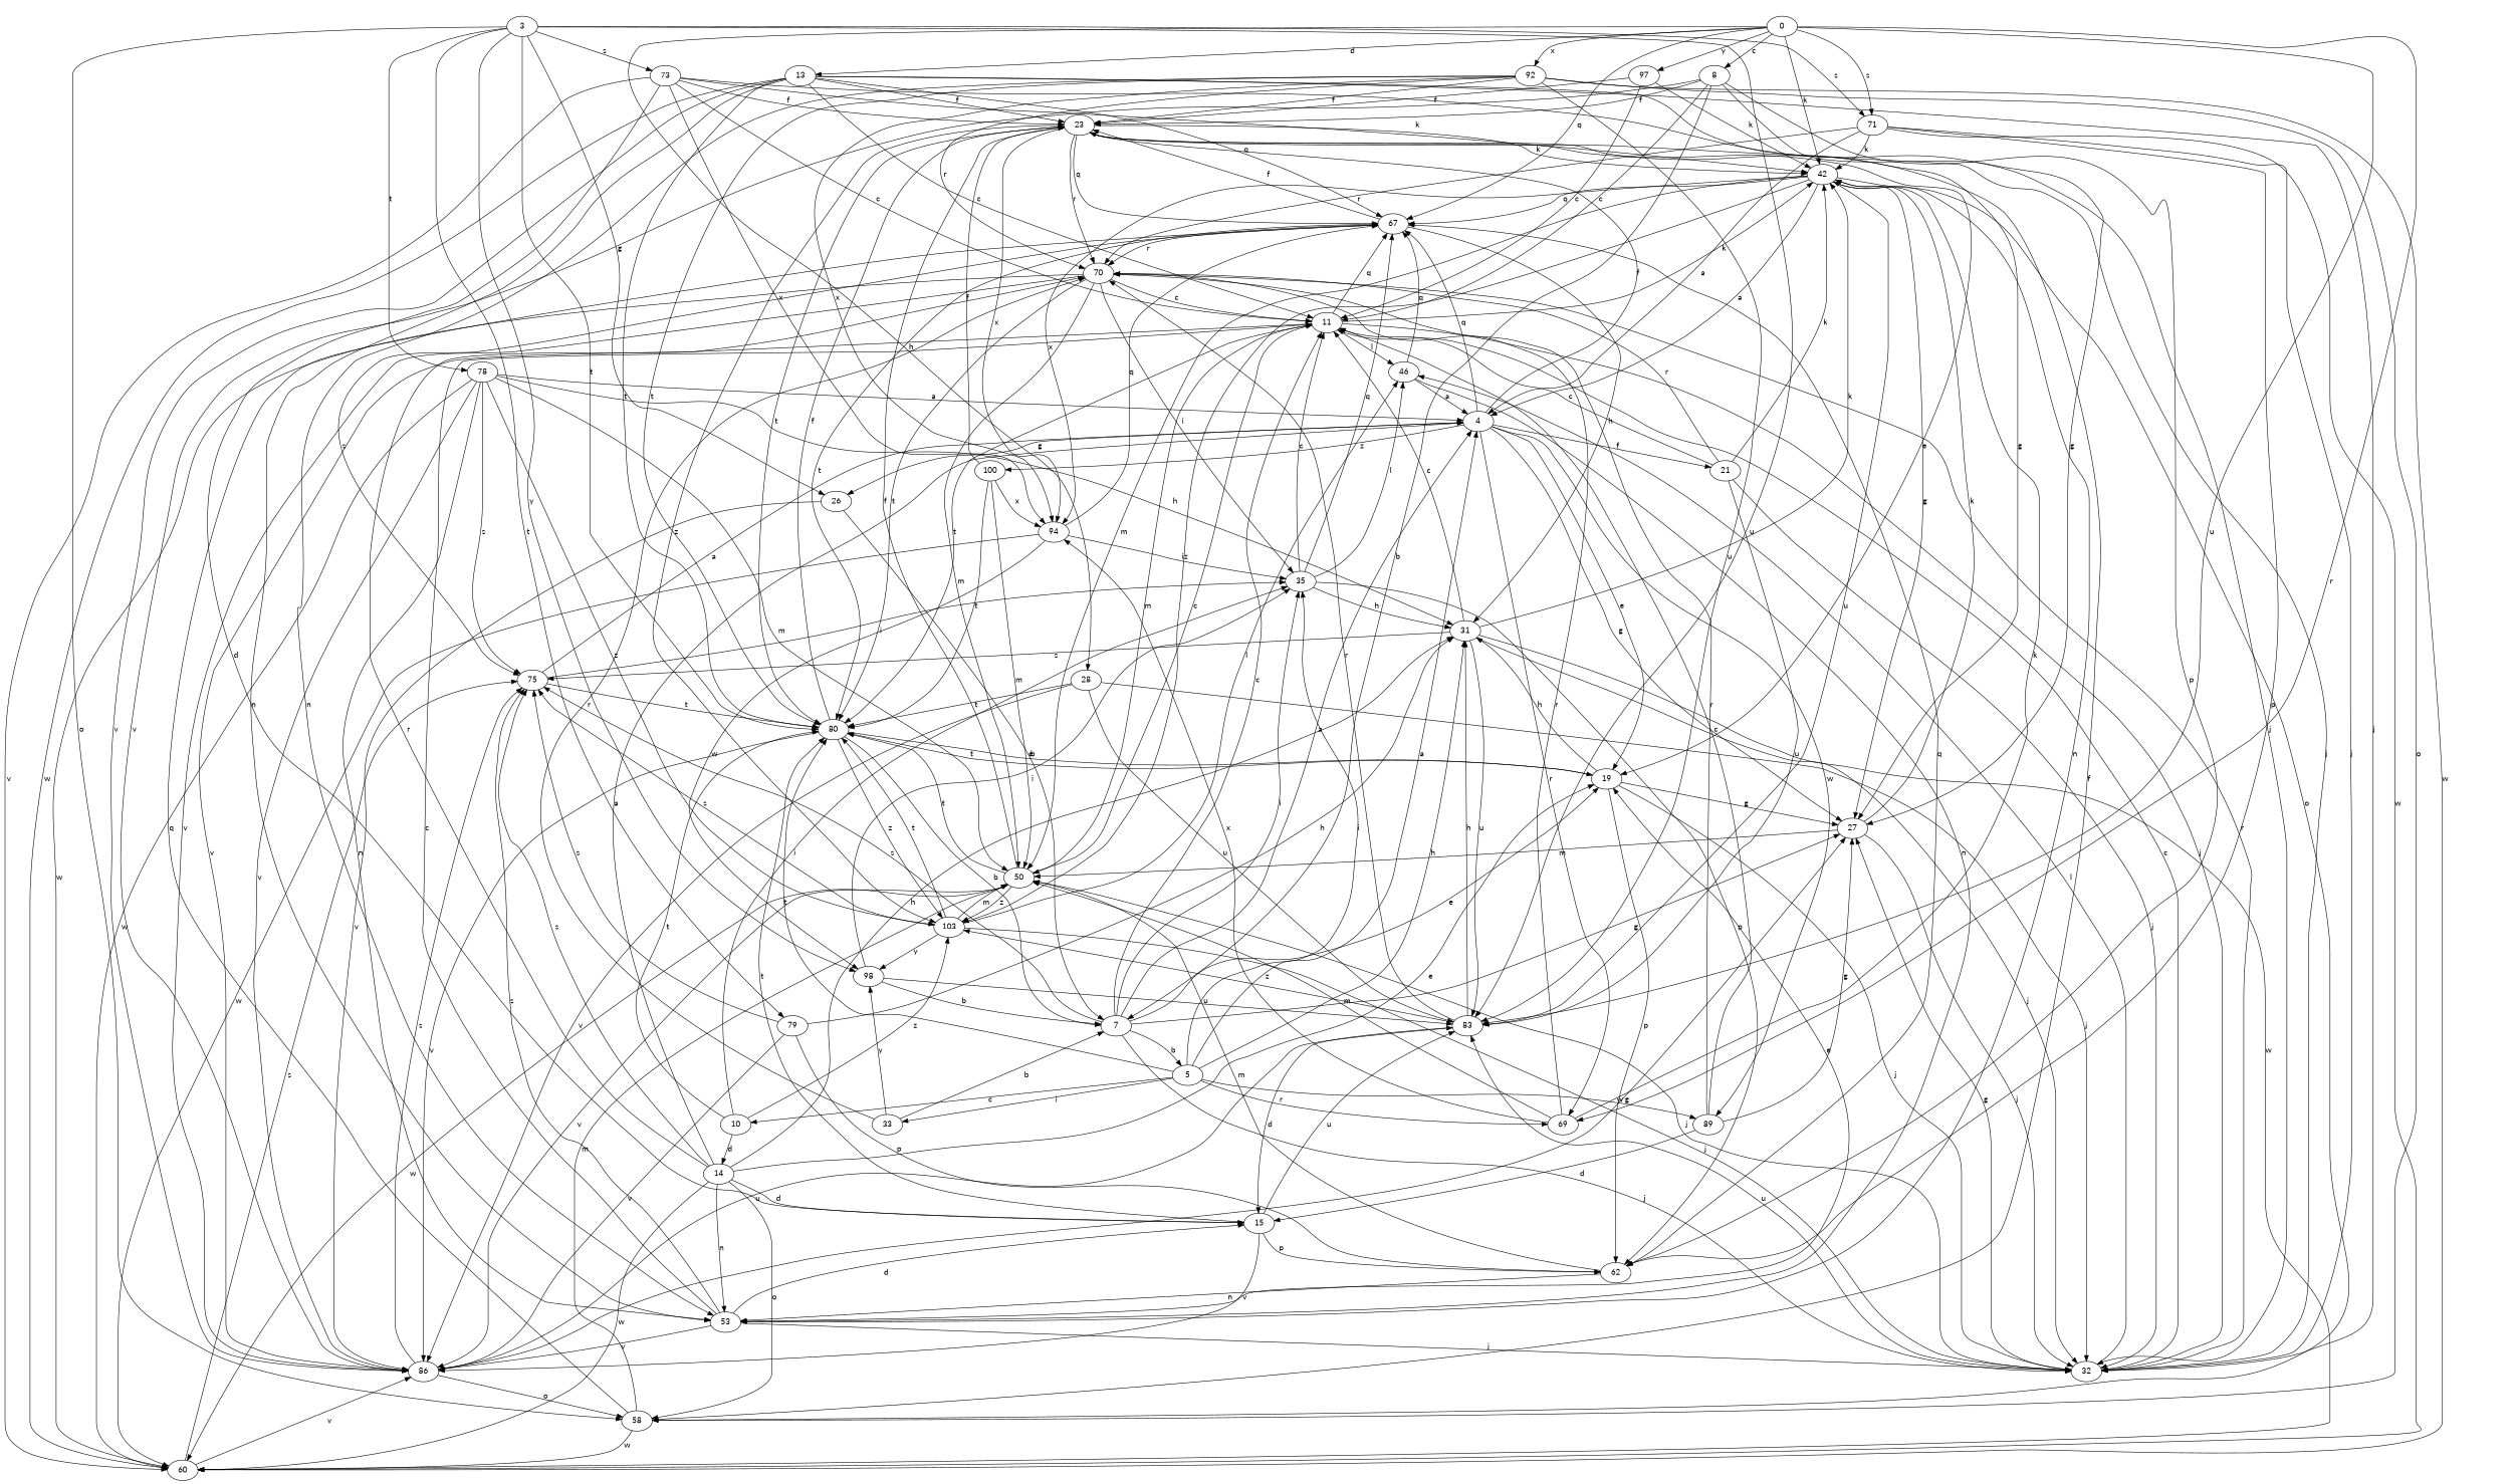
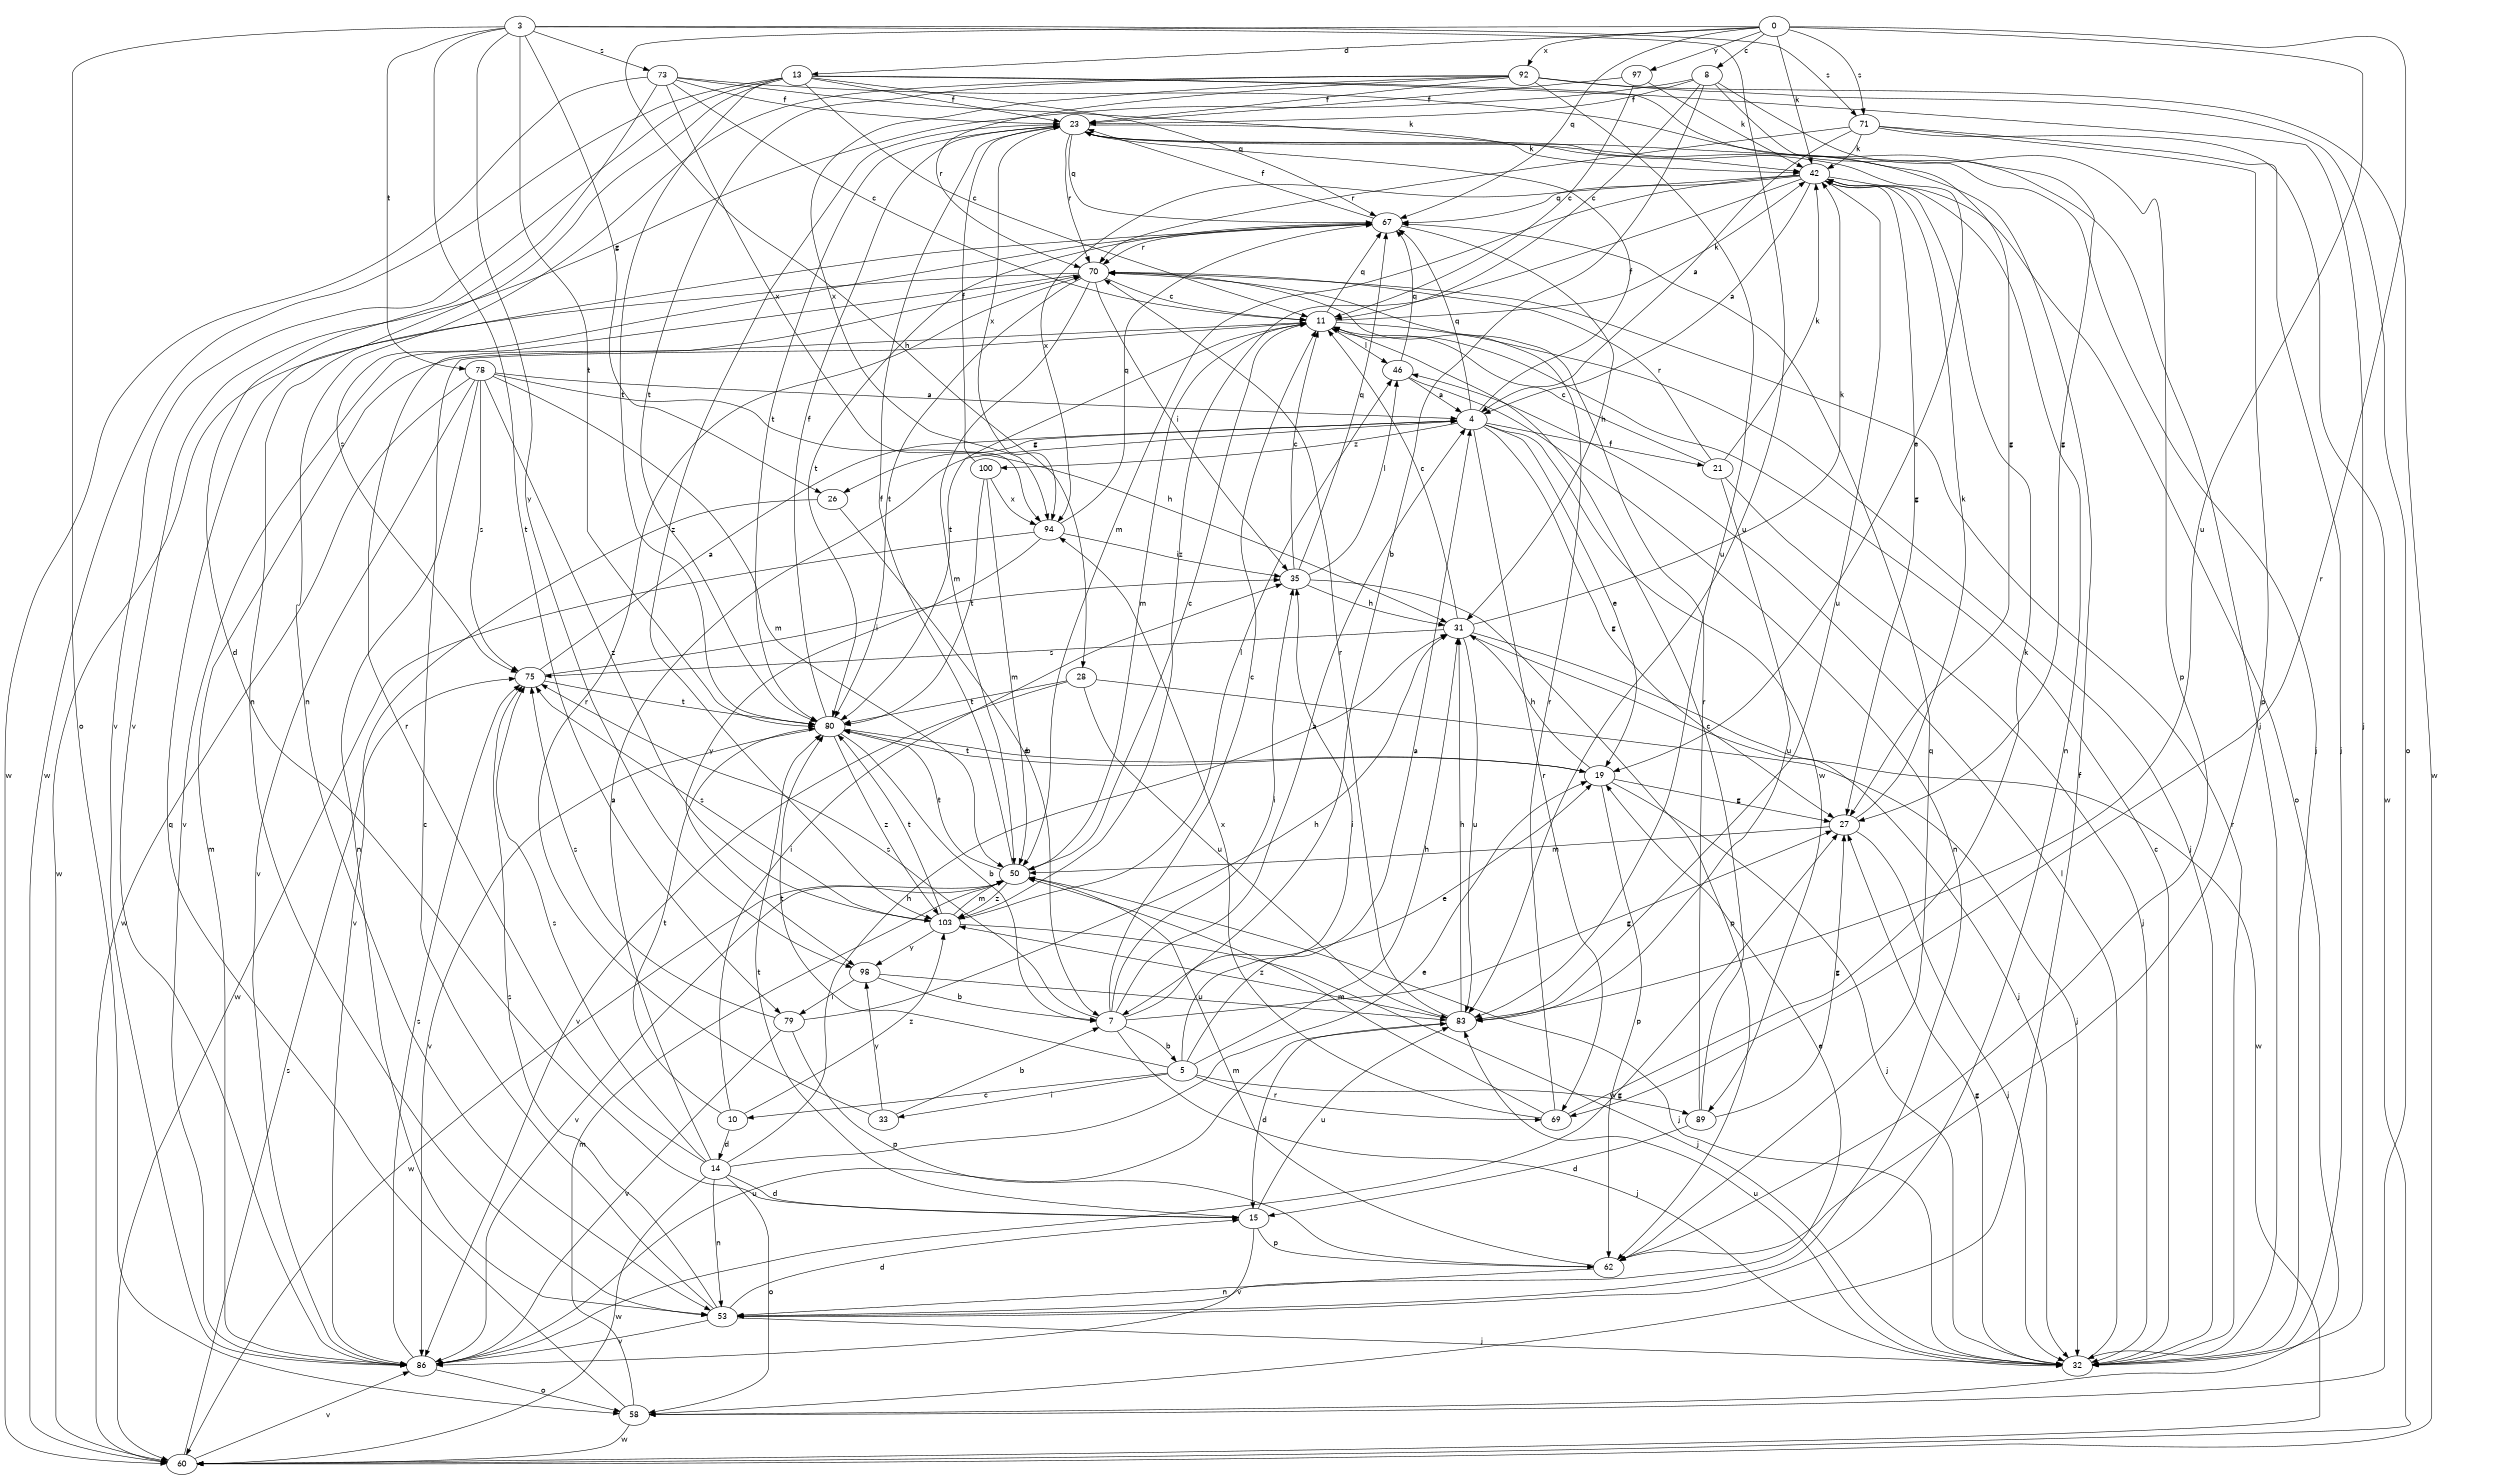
  strict digraph {
    fontname=Lato
    node [fontname=Lato]
    edge [fontname=Lato]
    0
    8
    13
    28
    42
    67
    69
    71
    83
    92
    97
    23
    27
    7
    11
    62
    86
    80
    n19 [label=32]
    53
    n21 [label=60]
    58
    4
    103
    50
    94
    31
    75
    70
    15
    3
    26
    73
    78
    79
    98
    19
    35
    21
    89
    100
    5
    10
    33
    14
    46
    0 -> 8 [label=c]
    0 -> 13 [label=d]
    0 -> 28 [label=h]
    0 -> 42 [label=k]
    0 -> 67 [label=q]
    0 -> 69 [label=r]
    0 -> 71 [label=s]
    0 -> 83 [label=u]
    0 -> 92 [label=x]
    0 -> 97 [label=y]
    8 -> 23 [label=f]
    8 -> 27 [label=g]
    8 -> 7 [label=b]
    8 -> 11 [label=c]
    8 -> 62 [label=p]
    8 -> 86 [label=v]
    13 -> 67 [label=q]
    13 -> 23 [label=f]
    13 -> 27 [label=g]
    13 -> 11 [label=c]
    13 -> 86 [label=v]
    13 -> 80 [label=t]
    13 -> n19 [label=j]
    13 -> 53 [label=n]
    13 -> n21 [label=w]
    28 -> 83 [label=u]
    28 -> 86 [label=v]
    28 -> 80 [label=t]
    28 -> n19 [label=j]
    42 -> 67 [label=q]
    42 -> 83 [label=u]
    42 -> 27 [label=g]
    42 -> 53 [label=n]
    42 -> 58 [label=o]
    42 -> 4 [label=a]
    42 -> 103 [label=z]
    42 -> 50 [label=m]
    42 -> 94 [label=x]
    67 -> 23 [label=f]
    67 -> 80 [label=t]
    67 -> 31 [label=h]
    67 -> 75 [label=s]
    67 -> 70 [label=r]
    69 -> 42 [label=k]
    69 -> 50 [label=m]
    69 -> 94 [label=x]
    69 -> 70 [label=r]
    71 -> 42 [label=k]
    71 -> 62 [label=p]
    71 -> n19 [label=j]
    71 -> n21 [label=w]
    71 -> 4 [label=a]
    71 -> 70 [label=r]
    83 -> 103 [label=z]
    83 -> 31 [label=h]
    83 -> 70 [label=r]
    83 -> 15 [label=d]
    92 -> 83 [label=u]
    92 -> 23 [label=f]
    92 -> 80 [label=t]
    92 -> 53 [label=n]
    92 -> n21 [label=w]
    92 -> 58 [label=o]
    92 -> 94 [label=x]
    92 -> 70 [label=r]
    97 -> 42 [label=k]
    97 -> 23 [label=f]
    97 -> 11 [label=c]
    23 -> 42 [label=k]
    23 -> 67 [label=q]
    23 -> 80 [label=t]
    23 -> n19 [label=j]
    23 -> 103 [label=z]
    23 -> 94 [label=x]
    23 -> 70 [label=r]
    23 -> 19 [label=e]
    27 -> 42 [label=k]
    27 -> n19 [label=j]
    27 -> 50 [label=m]
    7 -> 27 [label=g]
    7 -> 11 [label=c]
    7 -> n19 [label=j]
    7 -> 4 [label=a]
    7 -> 75 [label=s]
    7 -> 19 [label=e]
    7 -> 35 [label=i]
    7 -> 5 [label=b]
    11 -> 42 [label=k]
    11 -> 67 [label=q]
-   11 -> 86 [label=v]
+   11 -> 86 [label=m]
    11 -> 80 [label=t]
    11 -> n19 [label=j]
    11 -> 50 [label=m]
    11 -> 46 [label=l]
    62 -> 67 [label=q]
    62 -> 53 [label=n]
    62 -> 50 [label=m]
    86 -> 83 [label=u]
    86 -> 27 [label=g]
    86 -> 58 [label=o]
    86 -> 75 [label=s]
    80 -> 23 [label=f]
    80 -> 7 [label=b]
    80 -> 86 [label=v]
    80 -> 103 [label=z]
    80 -> 19 [label=e]
    n19 -> 83 [label=u]
    n19 -> 27 [label=g]
    n19 -> 11 [label=c]
    n19 -> 70 [label=r]
    n19 -> 46 [label=l]
    53 -> 11 [label=c]
    53 -> 86 [label=v]
    53 -> n19 [label=j]
    53 -> 75 [label=s]
    53 -> 15 [label=d]
    53 -> 19 [label=e]
    n21 -> 86 [label=v]
    n21 -> 75 [label=s]
    58 -> 67 [label=q]
    58 -> 23 [label=f]
    58 -> n21 [label=w]
    58 -> 50 [label=m]
    4 -> 67 [label=q]
    4 -> 69 [label=r]
    4 -> 23 [label=f]
    4 -> 27 [label=g]
    4 -> 26 [label=g]
    4 -> 19 [label=e]
    4 -> 21 [label=f]
    4 -> 89 [label=w]
    4 -> 100 [label=z]
    103 -> 80 [label=t]
    103 -> n19 [label=j]
    103 -> 50 [label=m]
    103 -> 75 [label=s]
    103 -> 98 [label=y]
    103 -> 46 [label=l]
    50 -> 23 [label=f]
    50 -> 11 [label=c]
    50 -> 86 [label=v]
    50 -> 80 [label=t]
    50 -> n19 [label=j]
    50 -> n21 [label=w]
    50 -> 103 [label=z]
    94 -> 67 [label=q]
    94 -> n21 [label=w]
-   94 -> 98 [label=w]
+   94 -> 98 [label=y]
    94 -> 35 [label=i]
    31 -> 42 [label=k]
    31 -> 83 [label=u]
    31 -> 11 [label=c]
    31 -> n19 [label=j]
    31 -> n21 [label=w]
    31 -> 75 [label=s]
    75 -> 80 [label=t]
    75 -> 4 [label=a]
    75 -> 35 [label=i]
    70 -> 11 [label=c]
    70 -> 86 [label=v]
    70 -> 80 [label=t]
    70 -> n21 [label=w]
    70 -> 50 [label=m]
    70 -> 35 [label=i]
    15 -> 83 [label=u]
    15 -> 62 [label=p]
    15 -> 86 [label=v]
    15 -> 80 [label=t]
    3 -> 71 [label=s]
    3 -> 83 [label=u]
    3 -> 80 [label=t]
    3 -> 58 [label=o]
    3 -> 26 [label=g]
    3 -> 73 [label=s]
    3 -> 78 [label=t]
    3 -> 79 [label=t]
    3 -> 98 [label=y]
    26 -> 7 [label=b]
    26 -> 86 [label=v]
    73 -> 42 [label=k]
    73 -> 23 [label=f]
    73 -> 11 [label=c]
    73 -> n19 [label=j]
-   73 -> n21 [label=v]
+   73 -> n21 [label=w]
    73 -> 94 [label=x]
    73 -> 15 [label=d]
    78 -> 86 [label=v]
    78 -> 53 [label=n]
    78 -> n21 [label=w]
    78 -> 4 [label=a]
    78 -> 103 [label=z]
    78 -> 50 [label=m]
    78 -> 31 [label=h]
    78 -> 75 [label=s]
    79 -> 62 [label=p]
    79 -> 86 [label=v]
    79 -> 31 [label=h]
    79 -> 75 [label=s]
    98 -> 83 [label=u]
    98 -> 7 [label=b]
-   98 -> 35 [label=i]
+   98 -> 79 [label=i]
    19 -> 27 [label=g]
    19 -> 62 [label=p]
    19 -> 80 [label=t]
    19 -> n19 [label=j]
    19 -> 31 [label=h]
    35 -> 67 [label=q]
    35 -> 11 [label=c]
    35 -> 62 [label=p]
    35 -> 31 [label=h]
    35 -> 46 [label=l]
    21 -> 42 [label=k]
    21 -> 83 [label=u]
    21 -> 11 [label=c]
    21 -> n19 [label=j]
    21 -> 70 [label=r]
    89 -> 27 [label=g]
    89 -> 11 [label=c]
    89 -> 70 [label=r]
    89 -> 15 [label=d]
    100 -> 23 [label=f]
    100 -> 80 [label=t]
    100 -> 50 [label=m]
    100 -> 94 [label=x]
    5 -> 69 [label=r]
    5 -> 80 [label=t]
    5 -> 4 [label=a]
    5 -> 31 [label=h]
    5 -> 35 [label=i]
    5 -> 89 [label=w]
    5 -> 10 [label=c]
    5 -> 33 [label=i]
    10 -> 80 [label=t]
    10 -> 103 [label=z]
    10 -> 35 [label=i]
    10 -> 14 [label=d]
    33 -> 7 [label=b]
    33 -> 70 [label=r]
    33 -> 98 [label=y]
    14 -> 53 [label=n]
    14 -> n21 [label=w]
    14 -> 58 [label=o]
    14 -> 4 [label=a]
    14 -> 31 [label=h]
    14 -> 75 [label=s]
    14 -> 70 [label=r]
    14 -> 15 [label=d]
    14 -> 19 [label=e]
    46 -> 67 [label=q]
    46 -> 53 [label=n]
    46 -> 4 [label=a]
  }
